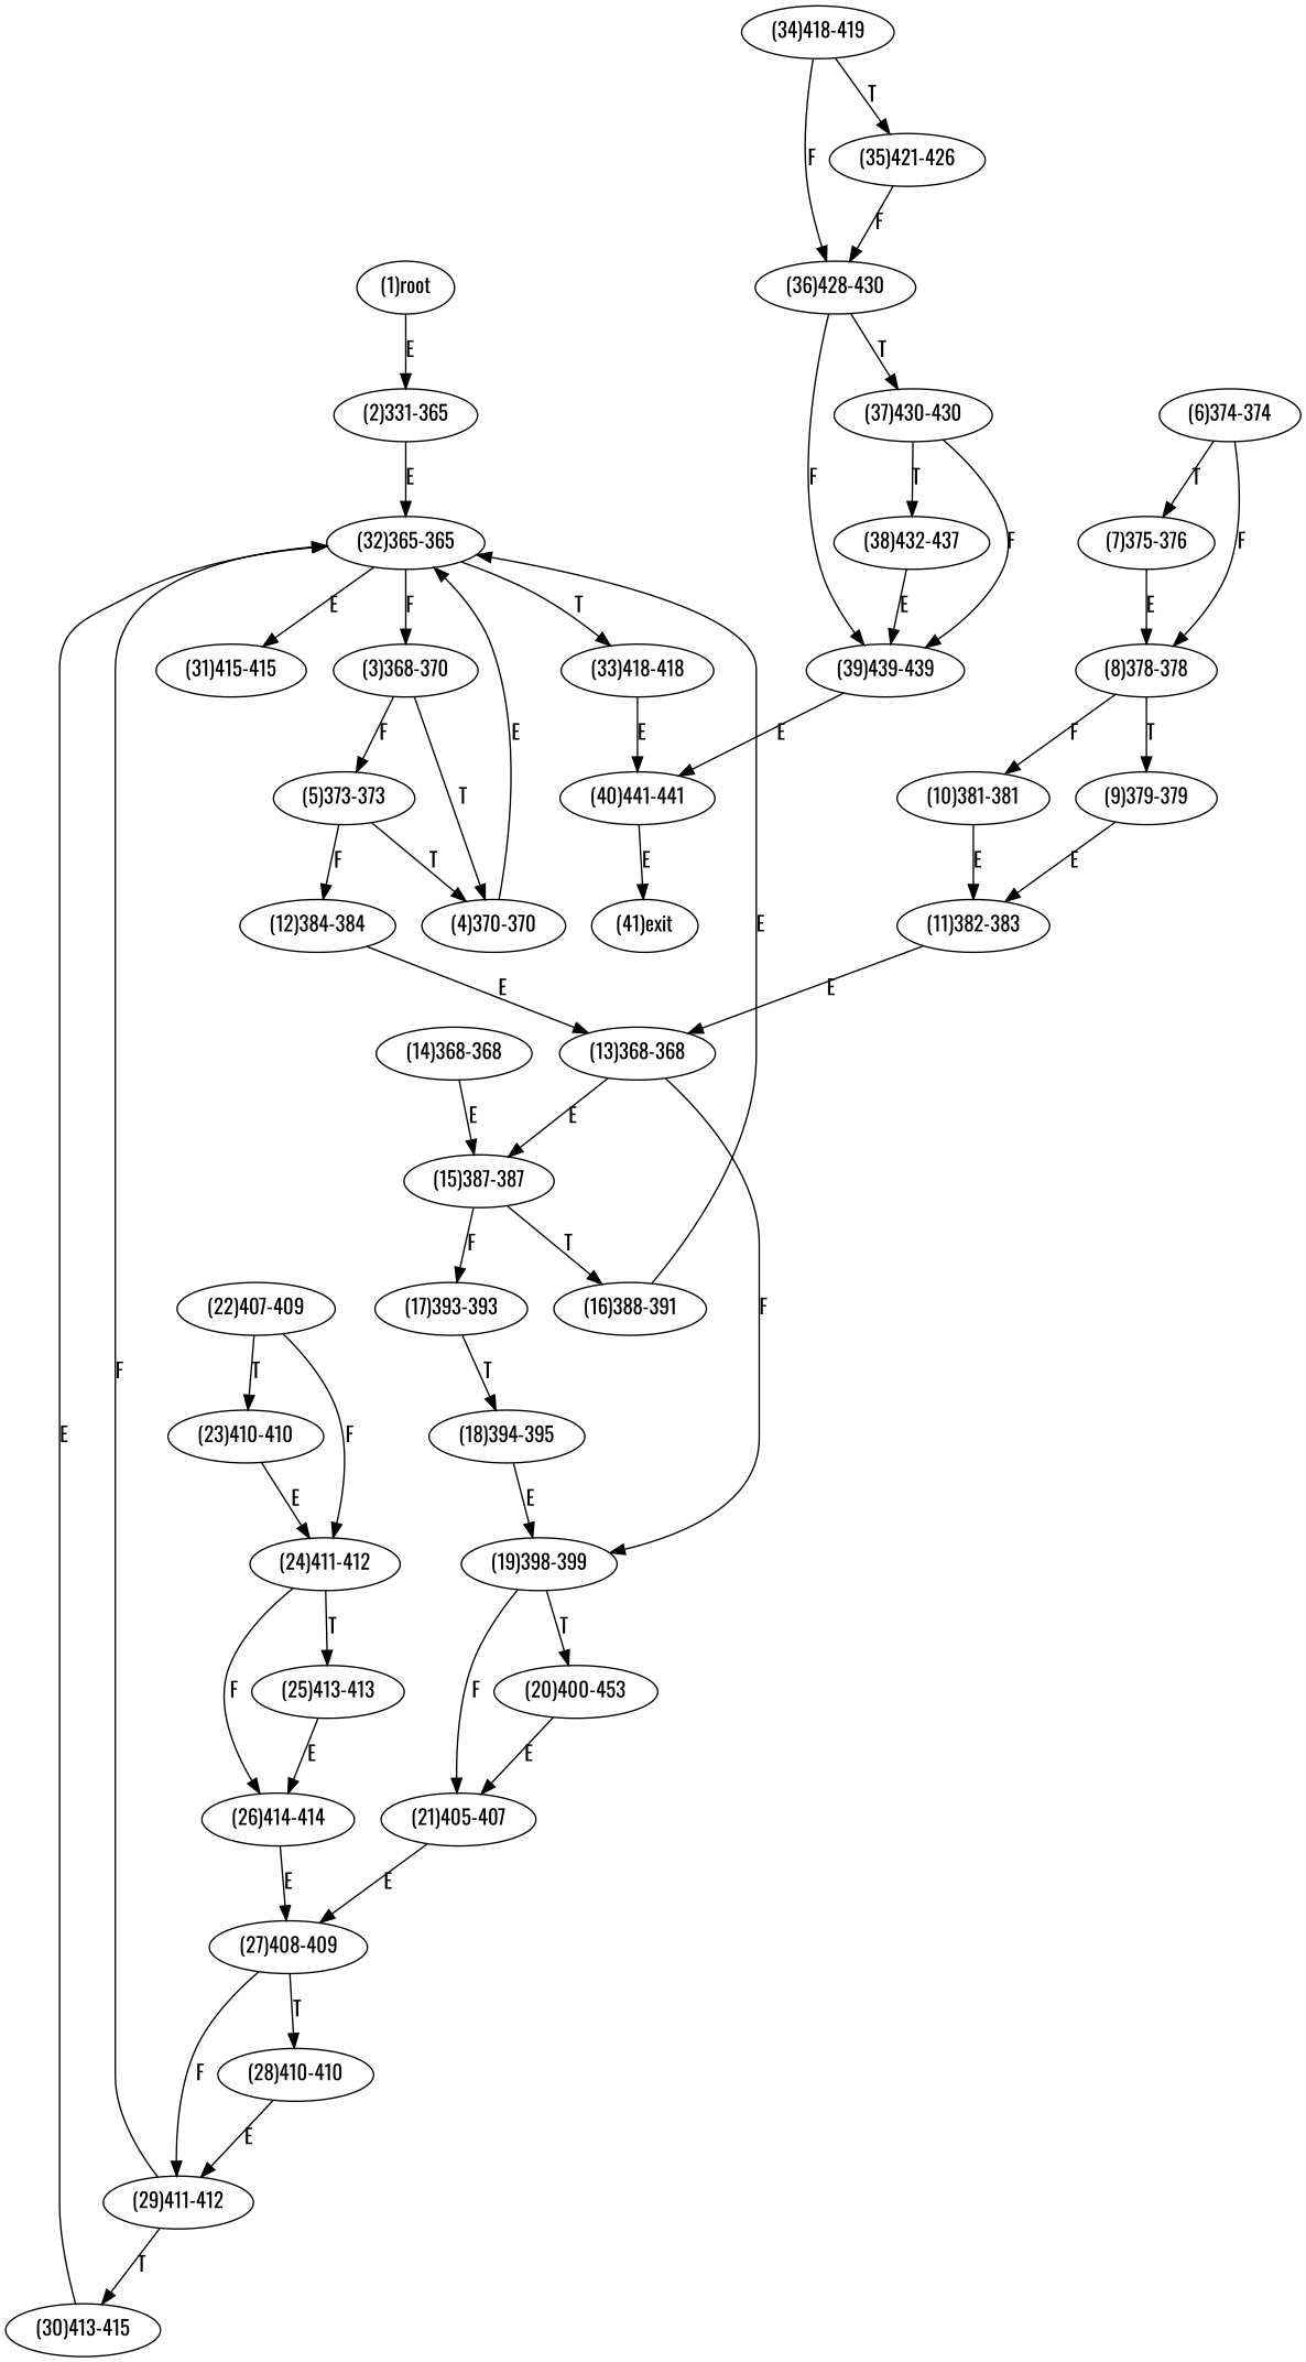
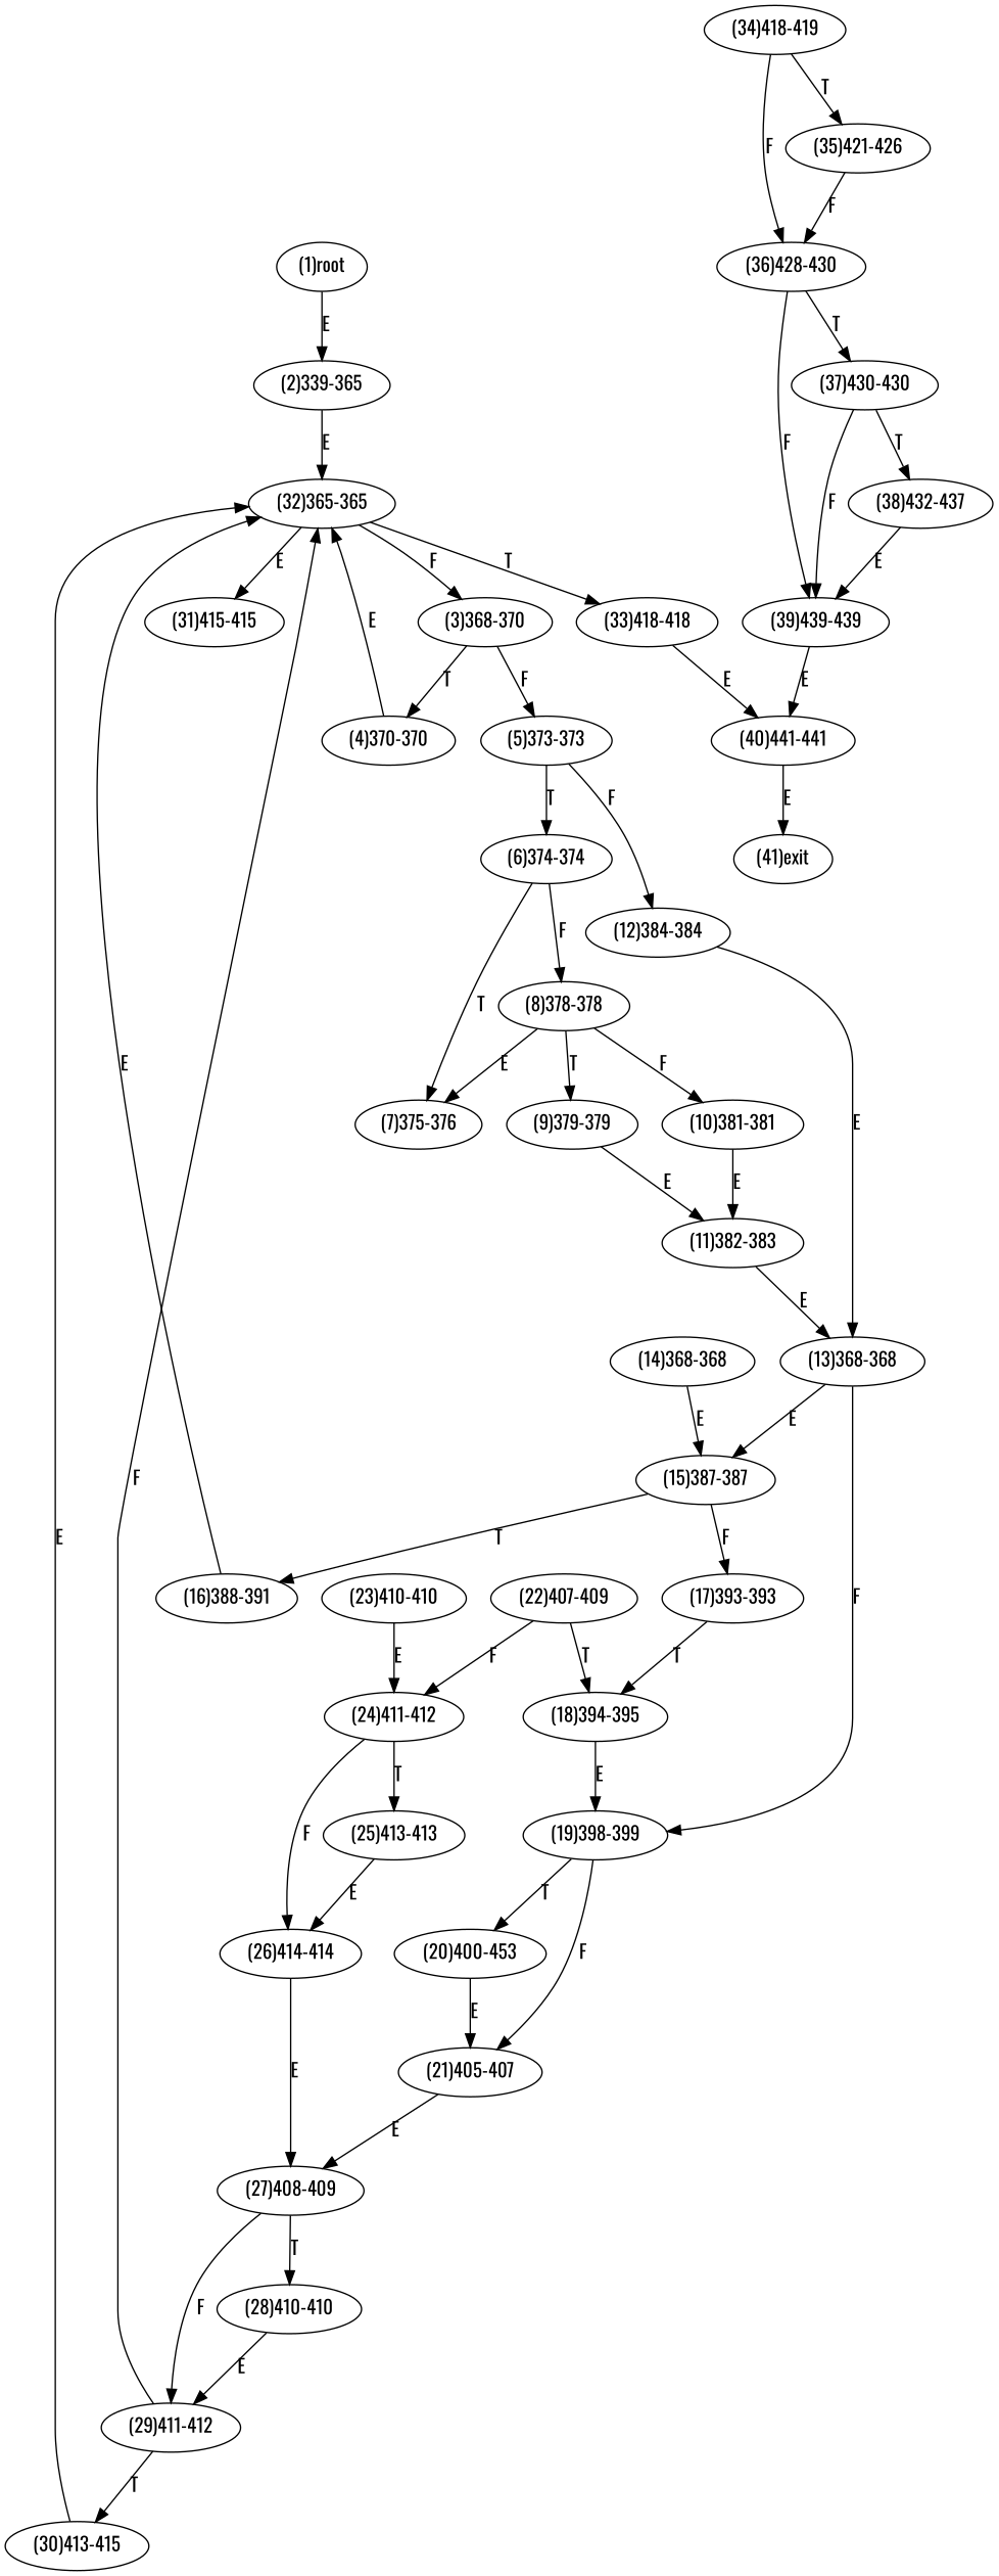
  digraph {
    fontname=Oswald
    node [fontname=Oswald]
    edge [fontname=Oswald]
    n1 [label="(1)root"]
-   n2 [label="(2)331-365"]
+   n2 [label="(2)339-365"]
    n3 [label="(32)365-365"]
    n4 [label="(3)368-370"]
    n5 [label="(31)415-415"]
    n6 [label="(33)418-418"]
    n7 [label="(4)370-370"]
    n8 [label="(5)373-373"]
    n9 [label="(6)374-374"]
    n10 [label="(12)384-384"]
    n11 [label="(7)375-376"]
    n12 [label="(8)378-378"]
    n13 [label="(13)368-368"]
    n14 [label="(9)379-379"]
    n15 [label="(10)381-381"]
    n16 [label="(11)382-383"]
    n17 [label="(15)387-387"]
    n18 [label="(19)398-399"]
    n19 [label="(17)393-393"]
    n20 [label="(16)388-391"]
    n21 [label="(14)368-368"]
    n22 [label="(18)394-395"]
    n23 [label="(21)405-407"]
    n24 [label="(20)400-453"]
    n25 [label="(27)408-409"]
    n26 [label="(29)411-412"]
    n27 [label="(28)410-410"]
    n28 [label="(23)410-410"]
    n29 [label="(24)411-412"]
    n30 [label="(25)413-413"]
    n31 [label="(26)414-414"]
    n32 [label="(22)407-409"]
    n33 [label="(30)413-415"]
    n34 [label="(34)418-419"]
    n35 [label="(35)421-426"]
    n36 [label="(36)428-430"]
    n37 [label="(39)439-439"]
    n38 [label="(37)430-430"]
    n39 [label="(40)441-441"]
    n40 [label="(41)exit"]
    n41 [label="(38)432-437"]
    n1 -> n2 [label=E]
    n2 -> n3 [label=E]
    n3 -> n4 [label=F]
    n3 -> n5 [label=E]
    n3 -> n6 [label=T]
    n4 -> n7 [label=T]
    n4 -> n8 [label=F]
    n6 -> n39 [label=E]
    n7 -> n3 [label=E]
-   n8 -> n7 [label=T]
+   n8 -> n9 [label=T]
    n8 -> n10 [label=F]
    n9 -> n11 [label=T]
    n9 -> n12 [label=F]
    n10 -> n13 [label=E]
-   n11 -> n12 [label=E]
+   n12 -> n11 [label=E]
    n12 -> n14 [label=T]
    n12 -> n15 [label=F]
    n13 -> n17 [label=E]
    n13 -> n18 [label=F]
    n14 -> n16 [label=E]
    n15 -> n16 [label=E]
    n16 -> n13 [label=E]
    n17 -> n19 [label=F]
    n17 -> n20 [label=T]
    n18 -> n23 [label=F]
    n18 -> n24 [label=T]
    n19 -> n22 [label=T]
    n20 -> n3 [label=E]
    n21 -> n17 [label=E]
    n22 -> n18 [label=E]
    n23 -> n25 [label=E]
    n24 -> n23 [label=E]
    n25 -> n26 [label=F]
    n25 -> n27 [label=T]
    n26 -> n3 [label=F]
    n26 -> n33 [label=T]
    n27 -> n26 [label=E]
    n28 -> n29 [label=E]
    n29 -> n30 [label=T]
    n29 -> n31 [label=F]
    n30 -> n31 [label=E]
    n31 -> n25 [label=E]
-   n32 -> n28 [label=T]
+   n32 -> n22 [label=T]
    n32 -> n29 [label=F]
    n33 -> n3 [label=E]
    n34 -> n35 [label=T]
    n34 -> n36 [label=F]
    n35 -> n36 [label=F]
    n36 -> n37 [label=F]
    n36 -> n38 [label=T]
    n37 -> n39 [label=E]
    n38 -> n37 [label=F]
    n38 -> n41 [label=T]
    n39 -> n40 [label=E]
    n41 -> n37 [label=E]
  }
